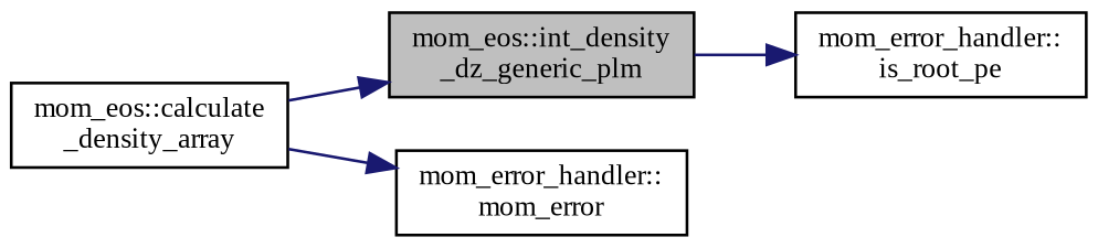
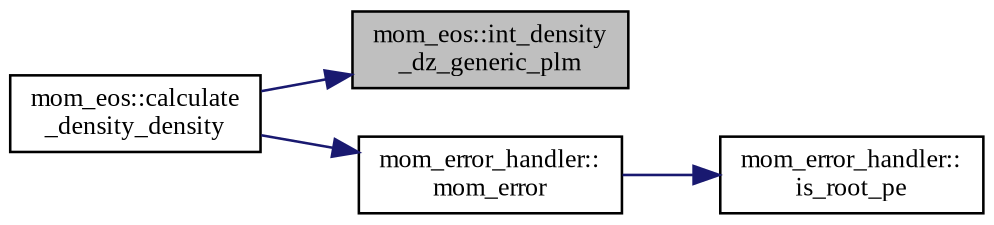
  digraph {
    fontname="Liberation Serif"
    rankdir=LR
    node [color=black fillcolor=white fontname="Liberation Serif" fontsize=10 shape=record style=filled]
    edge [color=midnightblue fontname="Liberation Serif" fontsize=10 labelfontname=Helvetica labelfontsize=10 style=solid]
    n1 [fillcolor=grey75 fontcolor=black height=0.2 label="mom_eos::int_density\l_dz_generic_plm" width=0.4]
-   n2 [height=0.2 label="mom_eos::calculate\l_density_array" width=0.4]
+   n2 [height=0.2 label="mom_eos::calculate\l_density_density" width=0.4]
    n3 [height=0.2 label="mom_error_handler::\lmom_error" width=0.4]
    n4 [height=0.2 label="mom_error_handler::\lis_root_pe" width=0.4]
    n2 -> n1
    n2 -> n3
-   n1 -> n4
+   n3 -> n4
  }
